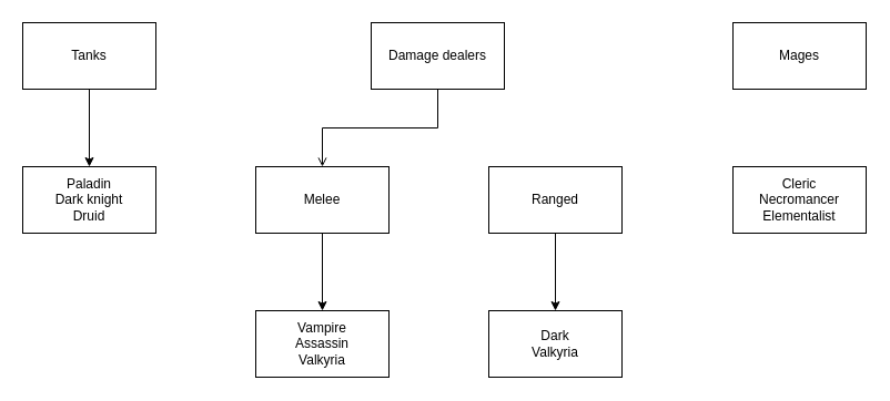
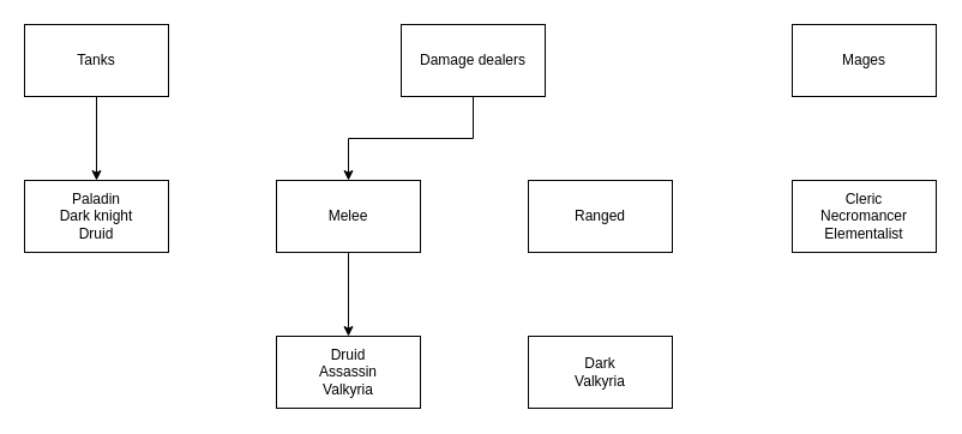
  <mxCell id="0" />
  <mxCell id="1" parent="0" />
  <mxCell id="2" style="edgeStyle=orthogonalEdgeStyle;rounded=0;orthogonalLoop=1;jettySize=auto;html=1;entryX=0.5;entryY=0;entryDx=0;entryDy=0;" edge="1" parent="1" source="3" target="11"><mxGeometry relative="1" as="geometry" /></mxCell>
  <mxCell id="3" value="Tanks" style="rounded=0;whiteSpace=wrap;html=1;" vertex="1" parent="1"><mxGeometry x="20" y="20" width="120" height="60" as="geometry" /></mxCell>
- <mxCell id="4" style="edgeStyle=orthogonalEdgeStyle;rounded=0;orthogonalLoop=1;jettySize=auto;html=1;endArrow=open;" edge="1" parent="1" source="5" target="8"><mxGeometry relative="1" as="geometry" /></mxCell>
+ <mxCell id="4" style="edgeStyle=orthogonalEdgeStyle;rounded=0;orthogonalLoop=1;jettySize=auto;html=1;" edge="1" parent="1" source="5" target="8"><mxGeometry relative="1" as="geometry" /></mxCell>
  <mxCell id="5" value="Damage dealers" style="rounded=0;whiteSpace=wrap;html=1;" vertex="1" parent="1"><mxGeometry x="334" y="20" width="120" height="60" as="geometry" /></mxCell>
  <mxCell id="6" value="Mages" style="rounded=0;whiteSpace=wrap;html=1;" vertex="1" parent="1"><mxGeometry x="660" y="20" width="120" height="60" as="geometry" /></mxCell>
  <mxCell id="7" style="edgeStyle=orthogonalEdgeStyle;rounded=0;orthogonalLoop=1;jettySize=auto;html=1;" edge="1" parent="1" source="8" target="12"><mxGeometry relative="1" as="geometry" /></mxCell>
  <mxCell id="8" value="Melee" style="rounded=0;whiteSpace=wrap;html=1;" vertex="1" parent="1"><mxGeometry x="230" y="150" width="120" height="60" as="geometry" /></mxCell>
- <mxCell id="9" style="edgeStyle=orthogonalEdgeStyle;rounded=0;orthogonalLoop=1;jettySize=auto;html=1;entryX=0.5;entryY=0;entryDx=0;entryDy=0;" edge="1" parent="1" source="10" target="13"><mxGeometry relative="1" as="geometry" /></mxCell>
  <mxCell id="10" value="Ranged" style="rounded=0;whiteSpace=wrap;html=1;" vertex="1" parent="1"><mxGeometry x="440" y="150" width="120" height="60" as="geometry" /></mxCell>
  <mxCell id="11" value="Paladin&lt;br&gt;Dark knight&lt;br&gt;Druid" style="rounded=0;whiteSpace=wrap;html=1;" vertex="1" parent="1"><mxGeometry x="20" y="150" width="120" height="60" as="geometry" /></mxCell>
- <mxCell id="12" value="Vampire&lt;br&gt;Assassin&lt;br&gt;Valkyria" style="rounded=0;whiteSpace=wrap;html=1;" vertex="1" parent="1"><mxGeometry x="230" y="280" width="120" height="60" as="geometry" /></mxCell>
+ <mxCell id="12" value="Druid&lt;br&gt;Assassin&lt;br&gt;Valkyria" style="rounded=0;whiteSpace=wrap;html=1;" vertex="1" parent="1"><mxGeometry x="230" y="280" width="120" height="60" as="geometry" /></mxCell>
  <mxCell id="13" value="Dark&lt;br&gt;Valkyria" style="rounded=0;whiteSpace=wrap;html=1;" vertex="1" parent="1"><mxGeometry x="440" y="280" width="120" height="60" as="geometry" /></mxCell>
  <mxCell id="14" value="Cleric&lt;br&gt;Necromancer&lt;br&gt;Elementalist" style="rounded=0;whiteSpace=wrap;html=1;" vertex="1" parent="1"><mxGeometry x="660" y="150" width="120" height="60" as="geometry" /></mxCell>
